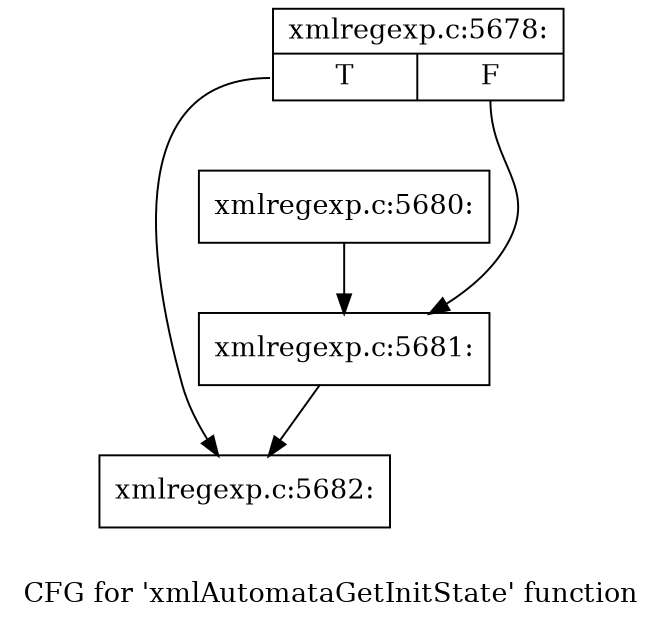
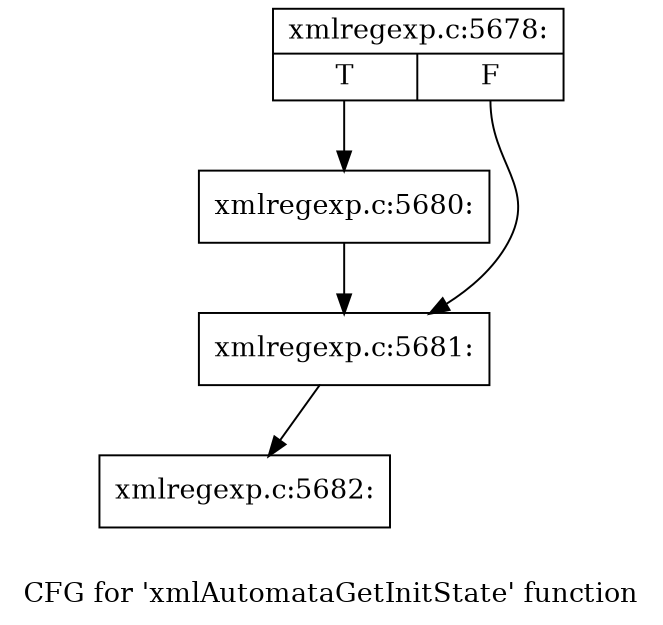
  digraph {
    label="CFG for 'xmlAutomataGetInitState' function"
    node [shape=record]
    n1 [label="{xmlregexp.c:5678:|{<s0>T|<s1>F}}"]
    n2 [label="{xmlregexp.c:5680:}"]
    n3 [label="{xmlregexp.c:5681:}"]
    n4 [label="{xmlregexp.c:5682:}"]
-   n1 -> n4 [tailport=s0]
+   n1 -> n2 [tailport=s0]
    n1 -> n3 [tailport=s1]
    n2 -> n3
    n3 -> n4
  }
